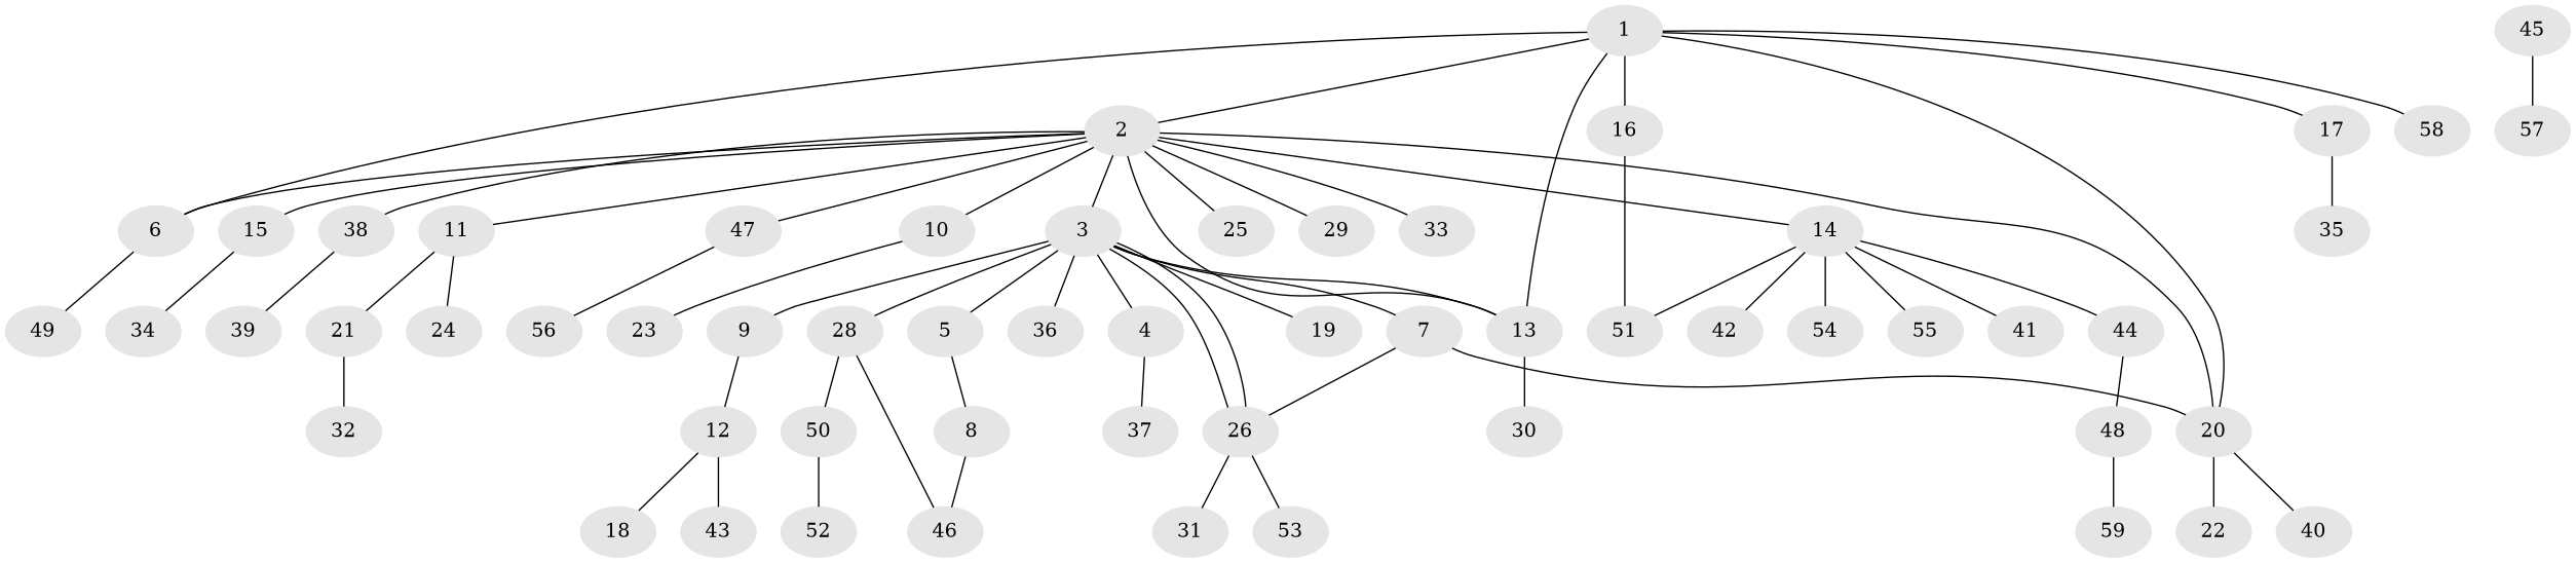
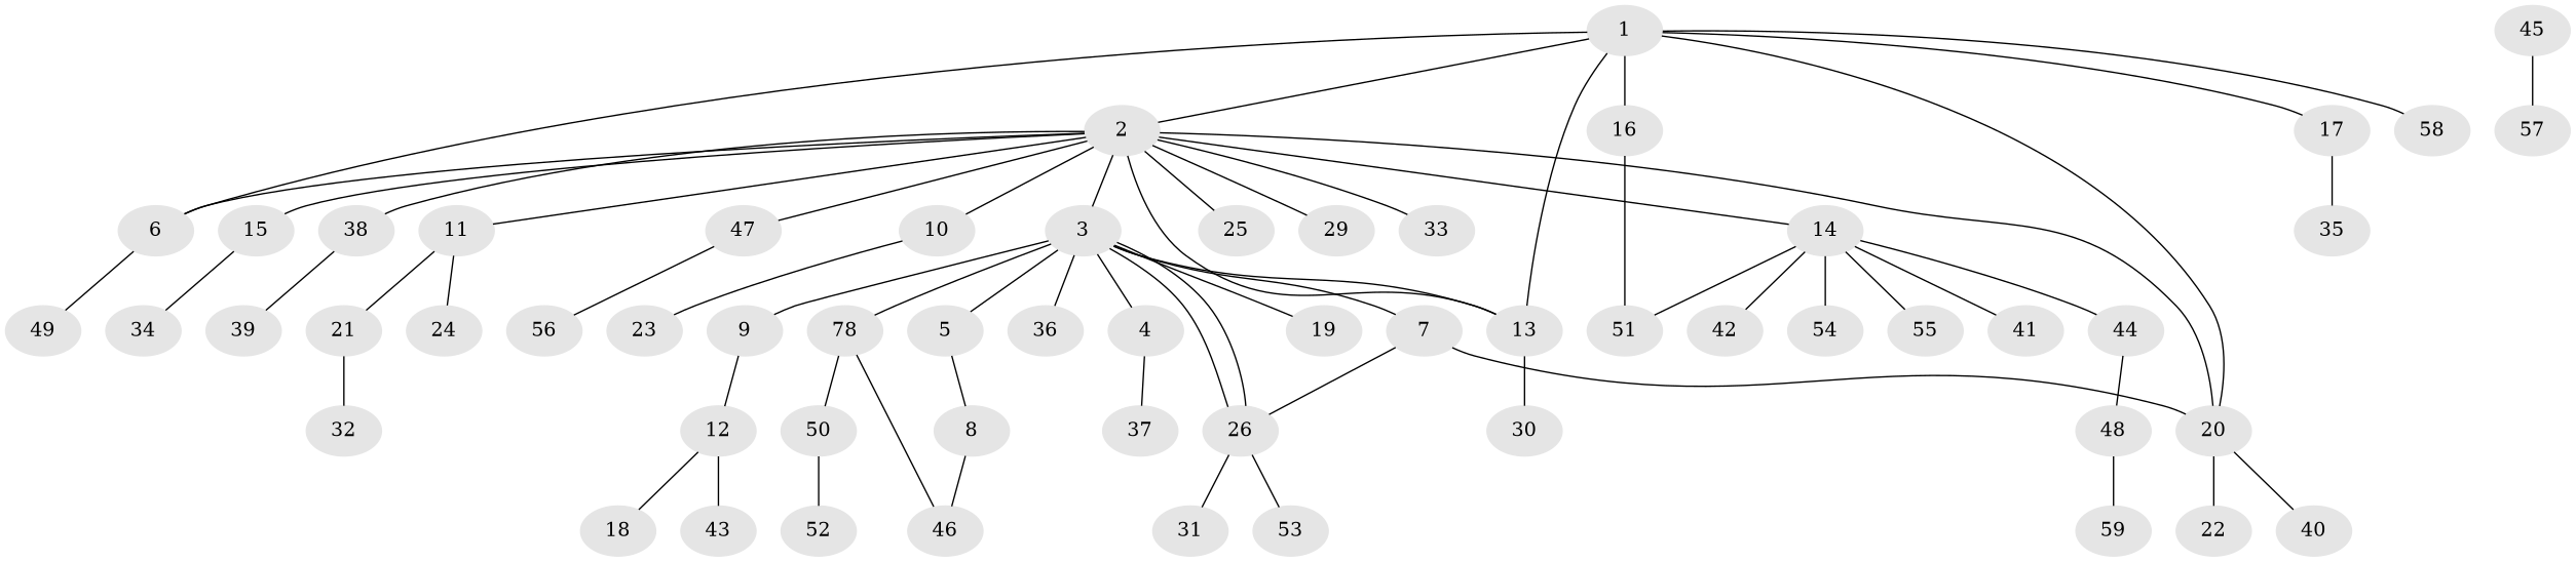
  graph {
    node [color=gray90 style=filled]
    1
    2
    6
    13
    16
    17
    20
    58
    3
    10
    11
    14
    15
    25
    29
    33
    38
    47
    49
    30
    51
    35
    22
    40
    4
    5
    7
    9
    19
    26
-   28
+   28 [label=78]
    36
    23
    21
    24
    41
    42
    44
    54
    55
    34
    39
    56
    37
    8
    12
    31
    53
    46
    50
    18
    43
    32
    48
    45
    57
    52
    59
    1 -- 2
    1 -- 6
    1 -- 13
    1 -- 16
    1 -- 17
    1 -- 20
    1 -- 58
    2 -- 6
    2 -- 13
    2 -- 20
    2 -- 3
    2 -- 10
    2 -- 11
    2 -- 14
    2 -- 15
    2 -- 25
    2 -- 29
    2 -- 33
    2 -- 38
    2 -- 47
    6 -- 49
    13 -- 30
    16 -- 51
    17 -- 35
    20 -- 22
    20 -- 40
    3 -- 13
    3 -- 4
    3 -- 5
    3 -- 7
    3 -- 9
    3 -- 19
    3 -- 26
    3 -- 26
    3 -- 28
    3 -- 36
    10 -- 23
    11 -- 21
    11 -- 24
    14 -- 51
    14 -- 41
    14 -- 42
    14 -- 44
    14 -- 54
    14 -- 55
    15 -- 34
    38 -- 39
    47 -- 56
    4 -- 37
    5 -- 8
    7 -- 20
    7 -- 26
    9 -- 12
    26 -- 31
    26 -- 53
    28 -- 46
    28 -- 50
    21 -- 32
    44 -- 48
    8 -- 46
    12 -- 18
    12 -- 43
    50 -- 52
    48 -- 59
    45 -- 57
  }
